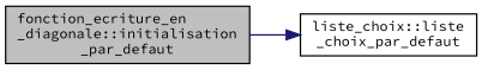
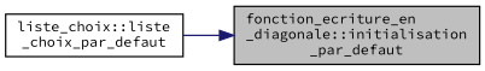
  digraph {
    rankdir=LR
    fontname="Source Code Pro"
    node [color=black fontname="Source Code Pro" fontsize=10 shape=record style=filled]
    n1 [fillcolor=grey75 fontcolor=black height=0.2 label="fonction_ecriture_en\l_diagonale::initialisation\l_par_defaut" width=0.4]
    n2 [fillcolor=white height=0.2 label="liste_choix::liste\l_choix_par_defaut" width=0.4]
-   n1 -> n2 [color=midnightblue fontname="Source Code Pro" fontsize=10 labelfontname=Helvetica labelfontsize=10 style=solid]
+   n2 -> n1 [color=midnightblue fontname="Source Code Pro" fontsize=10 labelfontname=Helvetica labelfontsize=10 style=solid]
  }
